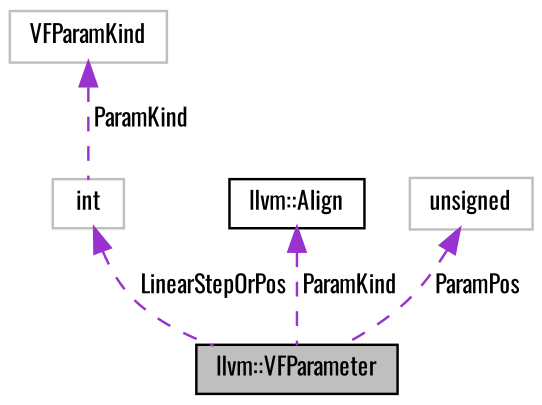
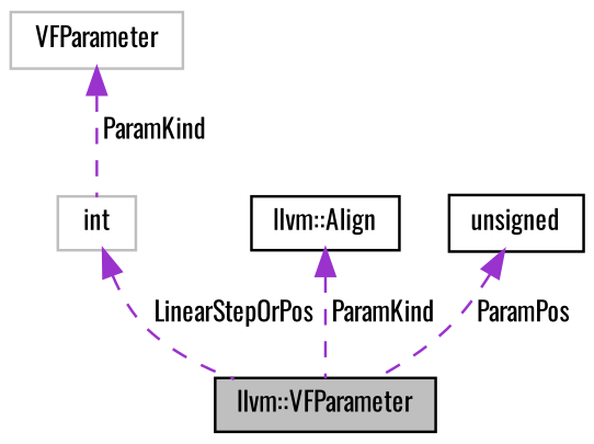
  digraph {
    fontname=Oswald
    node [color=grey75 fontname=Oswald fontsize=10 shape=record]
    edge [color=darkorchid3 dir=back fontname=Oswald fontsize=10 labelfontname=Helvetica labelfontsize=10 style=dashed]
    n1 [color=black fillcolor=grey75 fontcolor=black height=0.2 label="llvm::VFParameter" style=filled width=0.4]
    n2 [height=0.2 label=int width=0.4]
-   n3 [height=0.2 label=VFParamKind width=0.4]
+   n3 [height=0.2 label=VFParameter width=0.4]
    n4 [color=black height=0.2 label="llvm::Align" width=0.4]
-   n5 [height=0.2 label=unsigned width=0.4]
+   n5 [color=black height=0.2 label=unsigned width=0.4]
    n2 -> n1 [label=" LinearStepOrPos"]
    n3 -> n2 [label=" ParamKind"]
    n4 -> n1 [label=" ParamKind"]
    n5 -> n1 [label=" ParamPos"]
  }
